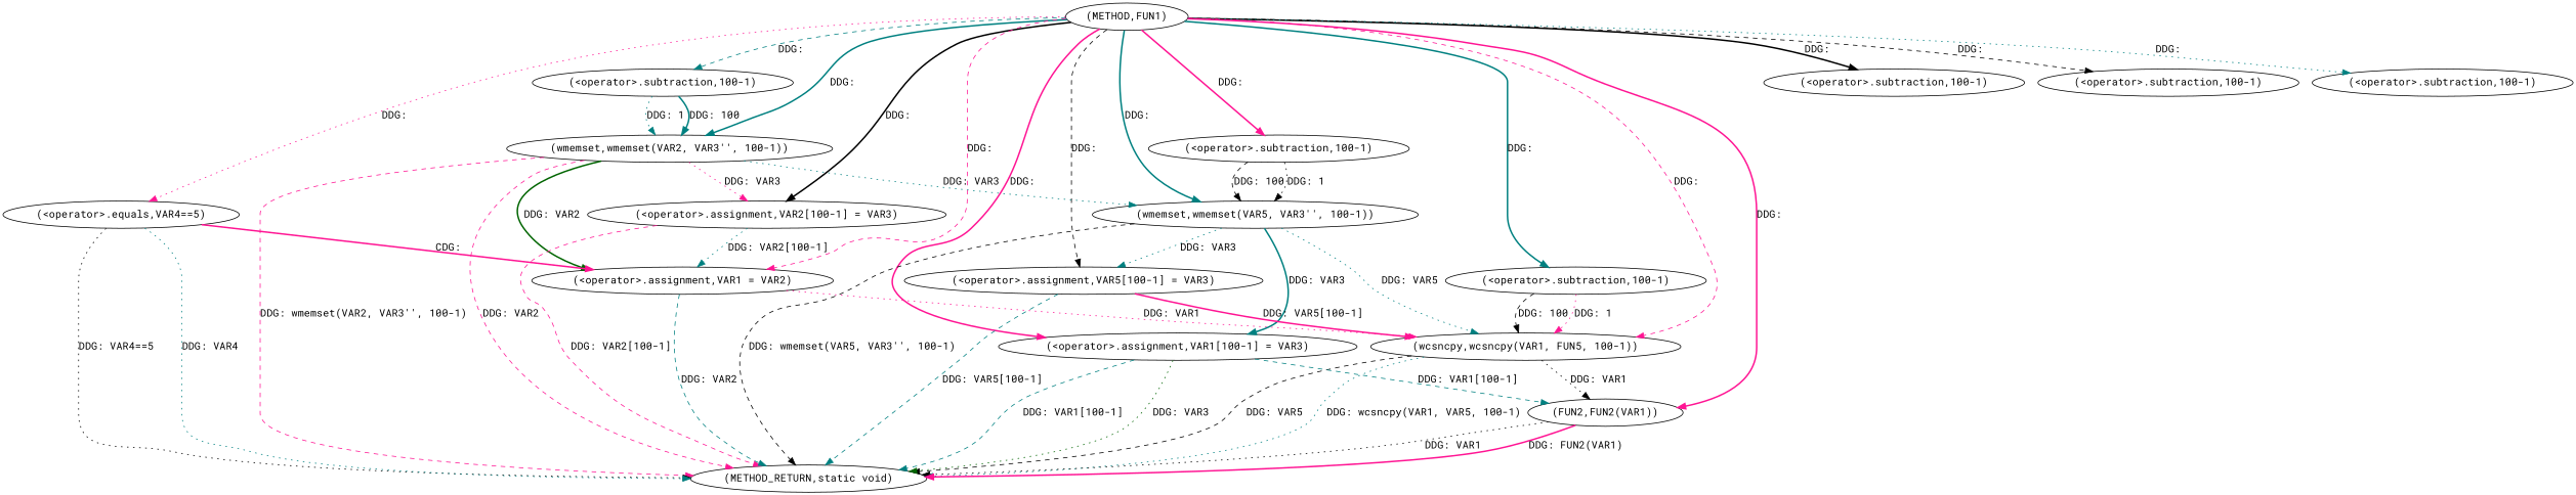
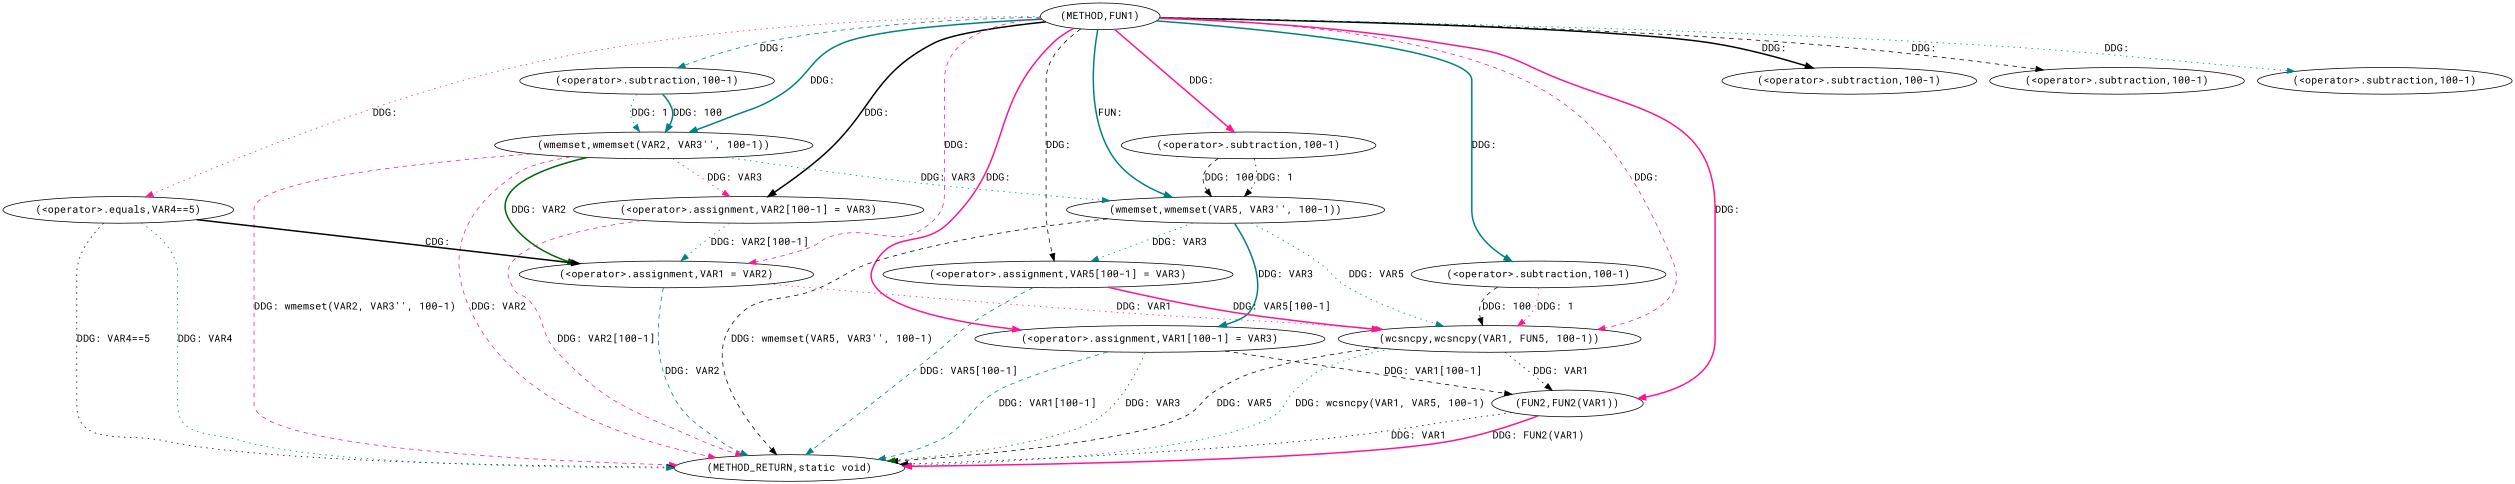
  digraph {
    fontname="Roboto Mono"
    node [fontname="Roboto Mono"]
    edge [color=teal fontname="Roboto Mono" style=dotted]
    n1 [label="(METHOD,FUN1)"]
    n2 [label="(wmemset,wmemset(VAR2, VAR3'', 100-1))"]
    n3 [label="(<operator>.subtraction,100-1)"]
    n4 [label="(<operator>.assignment,VAR2[100-1] = VAR3)"]
    n5 [label="(<operator>.subtraction,100-1)"]
    n6 [label="(<operator>.equals,VAR4==5)"]
    n7 [label="(<operator>.assignment,VAR1 = VAR2)"]
    n8 [label="(wmemset,wmemset(VAR5, VAR3'', 100-1))"]
    n9 [label="(<operator>.subtraction,100-1)"]
    n10 [label="(<operator>.assignment,VAR5[100-1] = VAR3)"]
    n11 [label="(<operator>.subtraction,100-1)"]
    n12 [label="(wcsncpy,wcsncpy(VAR1, FUN5, 100-1))"]
    n13 [label="(<operator>.subtraction,100-1)"]
    n14 [label="(<operator>.assignment,VAR1[100-1] = VAR3)"]
    n15 [label="(<operator>.subtraction,100-1)"]
    n16 [label="(FUN2,FUN2(VAR1))"]
    n17 [label="(METHOD_RETURN,static void)"]
    n1 -> n2 [label="DDG: " style=bold]
    n1 -> n3 [label="DDG: " style=dashed]
    n1 -> n4 [color=black label="DDG: " style=bold]
    n1 -> n5 [color=black label="DDG: " style=bold]
    n1 -> n6 [color=deeppink label="DDG: "]
    n1 -> n7 [color=deeppink label="DDG: " style=dashed]
-   n1 -> n8 [label="DDG: " style=bold]
+   n1 -> n8 [label="FUN: " style=bold]
    n1 -> n9 [color=deeppink label="DDG: " style=bold]
    n1 -> n10 [color=black label="DDG: " style=dashed]
    n1 -> n11 [color=black label="DDG: " style=dashed]
    n1 -> n12 [color=deeppink label="DDG: " style=dashed]
    n1 -> n13 [label="DDG: " style=bold]
    n1 -> n14 [color=deeppink label="DDG: " style=bold]
    n1 -> n15 [label="DDG: "]
    n1 -> n16 [color=deeppink label="DDG: " style=bold]
    n2 -> n4 [color=deeppink label="DDG: VAR3"]
    n2 -> n7 [color=darkgreen label="DDG: VAR2" style=bold]
    n2 -> n8 [label="DDG: VAR3"]
    n2 -> n17 [color=deeppink label="DDG: wmemset(VAR2, VAR3'', 100-1)" style=dashed]
    n2 -> n17 [color=deeppink label="DDG: VAR2" style=dashed]
    n3 -> n2 [label="DDG: 100" style=bold]
    n3 -> n2 [label="DDG: 1"]
    n4 -> n7 [label="DDG: VAR2[100-1]"]
    n4 -> n17 [color=deeppink label="DDG: VAR2[100-1]" style=dashed]
-   n6 -> n7 [color=deeppink label="CDG: " style=bold]
+   n6 -> n7 [color=black label="CDG: " style=bold]
    n6 -> n17 [color=black label="DDG: VAR4==5"]
    n6 -> n17 [label="DDG: VAR4"]
    n7 -> n12 [color=deeppink label="DDG: VAR1"]
    n7 -> n17 [label="DDG: VAR2" style=dashed]
    n8 -> n10 [label="DDG: VAR3"]
    n8 -> n12 [label="DDG: VAR5"]
    n8 -> n14 [label="DDG: VAR3" style=bold]
    n8 -> n17 [color=black label="DDG: wmemset(VAR5, VAR3'', 100-1)" style=dashed]
    n9 -> n8 [color=black label="DDG: 100" style=dashed]
    n9 -> n8 [color=black label="DDG: 1"]
    n10 -> n12 [color=deeppink label="DDG: VAR5[100-1]" style=bold]
    n10 -> n17 [label="DDG: VAR5[100-1]" style=dashed]
    n12 -> n16 [color=black label="DDG: VAR1"]
    n12 -> n17 [color=black label="DDG: VAR5" style=dashed]
    n12 -> n17 [label="DDG: wcsncpy(VAR1, VAR5, 100-1)"]
    n13 -> n12 [color=black label="DDG: 100" style=dashed]
    n13 -> n12 [color=deeppink label="DDG: 1"]
-   n14 -> n16 [label="DDG: VAR1[100-1]" style=dashed]
+   n14 -> n16 [color=black label="DDG: VAR1[100-1]" style=dashed]
    n14 -> n17 [color=darkgreen label="DDG: VAR3"]
    n14 -> n17 [label="DDG: VAR1[100-1]" style=dashed]
    n16 -> n17 [color=black label="DDG: VAR1"]
    n16 -> n17 [color=deeppink label="DDG: FUN2(VAR1)" style=bold]
  }
